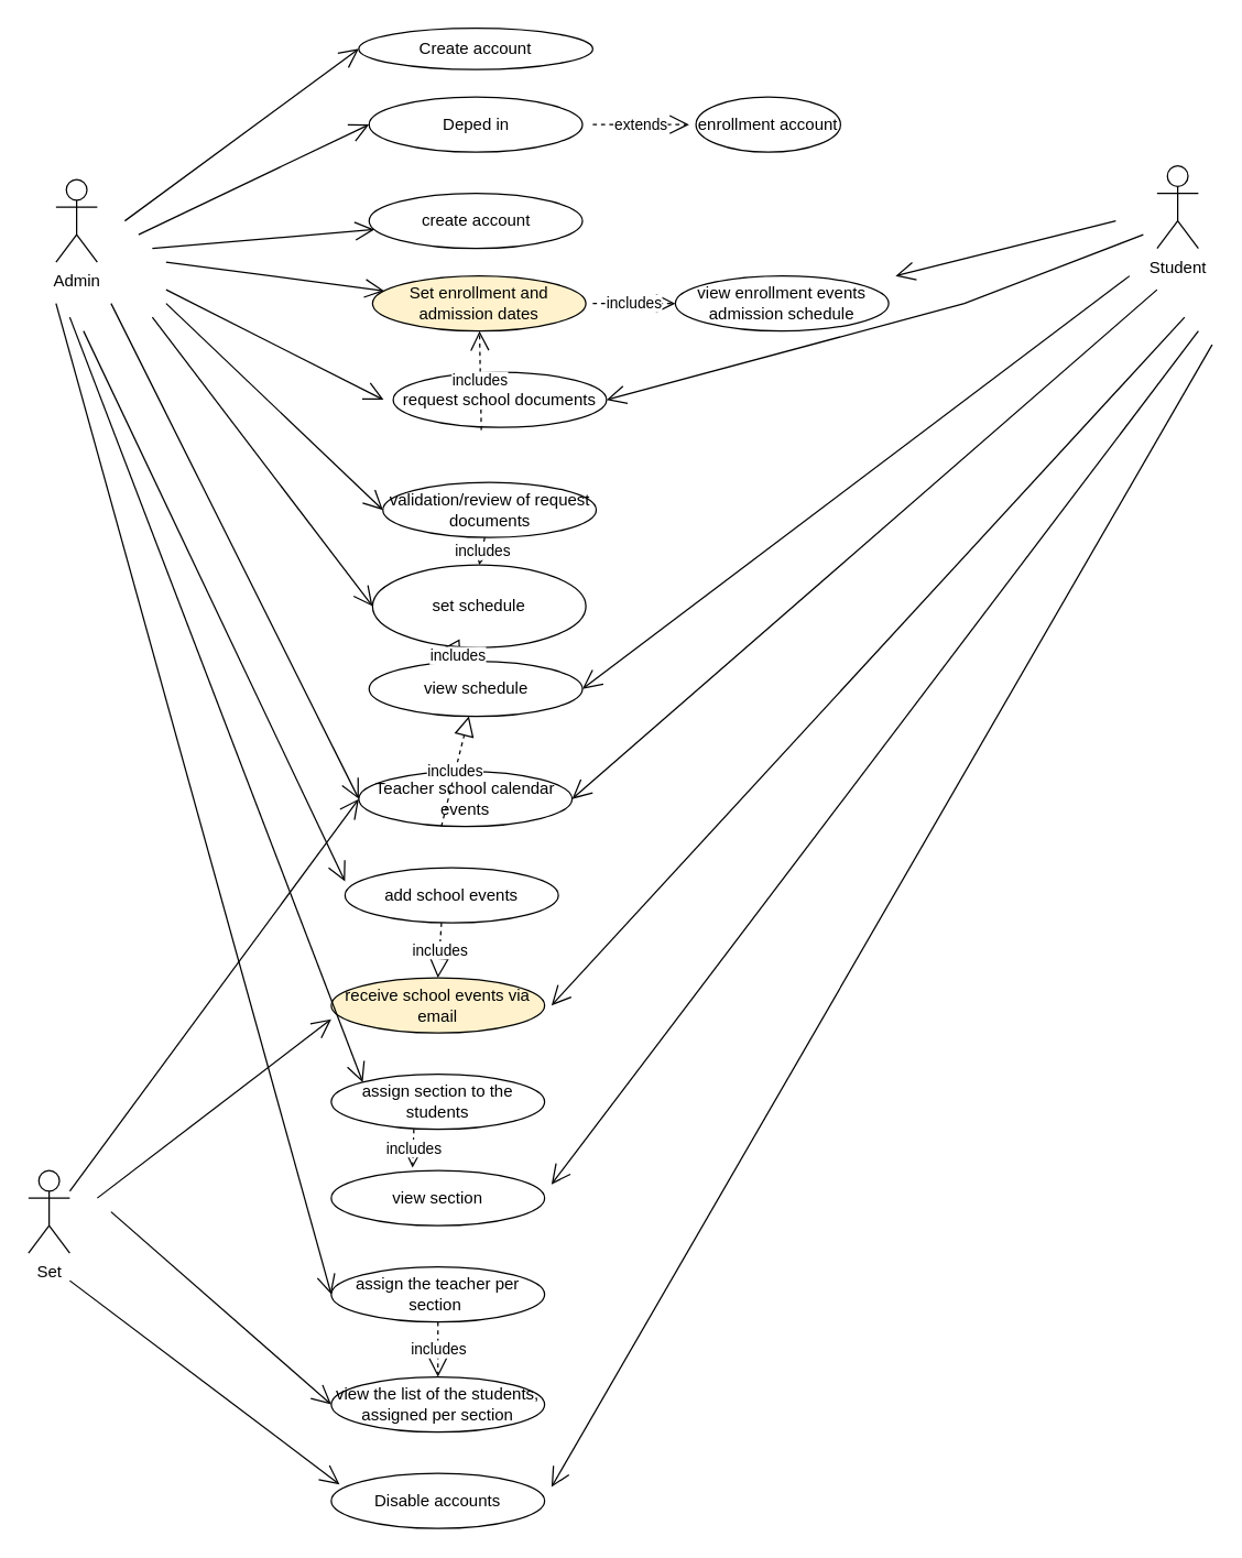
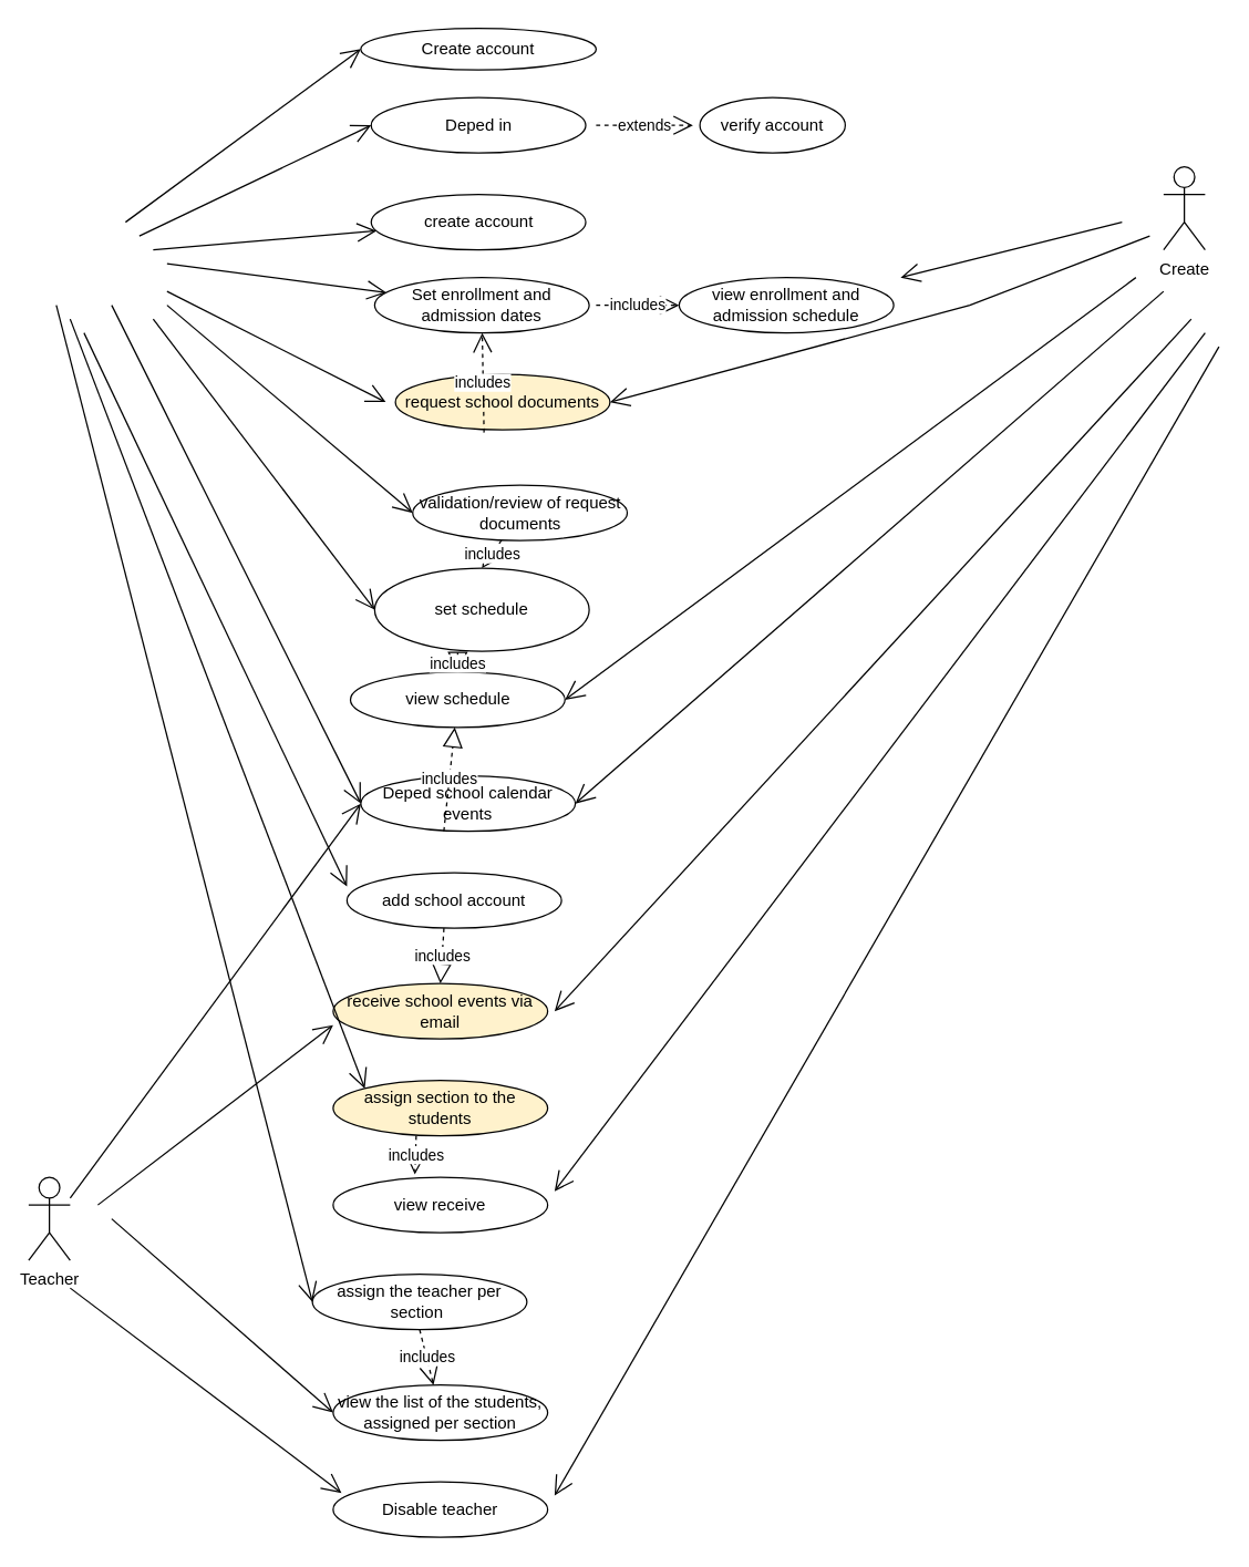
  <mxCell id="0" />
  <mxCell id="1" parent="0" />
  <mxCell id="2" value="Create account" style="ellipse;whiteSpace=wrap;html=1;" vertex="1" parent="1"><mxGeometry x="260" y="20" width="170" height="30" as="geometry" /></mxCell>
- <mxCell id="3" value="enrollment account" style="ellipse;whiteSpace=wrap;html=1;" vertex="1" parent="1"><mxGeometry x="505" y="70" width="105" height="40" as="geometry" /></mxCell>
+ <mxCell id="3" value="verify account" style="ellipse;whiteSpace=wrap;html=1;" vertex="1" parent="1"><mxGeometry x="505" y="70" width="105" height="40" as="geometry" /></mxCell>
  <mxCell id="4" value="Deped in" style="ellipse;whiteSpace=wrap;html=1;" vertex="1" parent="1"><mxGeometry x="267.5" y="70" width="155" height="40" as="geometry" /></mxCell>
- <mxCell id="5" value="Set" style="shape=umlActor;verticalLabelPosition=bottom;verticalAlign=top;html=1;" vertex="1" parent="1"><mxGeometry x="20" y="850" width="30" height="60" as="geometry" /></mxCell>
- <mxCell id="6" value="Student" style="shape=umlActor;verticalLabelPosition=bottom;verticalAlign=top;html=1;" vertex="1" parent="1"><mxGeometry x="840" y="120" width="30" height="60" as="geometry" /></mxCell>
- <mxCell id="7" value="Admin" style="shape=umlActor;verticalLabelPosition=bottom;verticalAlign=top;html=1;" vertex="1" parent="1"><mxGeometry x="40" y="130" width="30" height="60" as="geometry" /></mxCell>
+ <mxCell id="5" value="Teacher" style="shape=umlActor;verticalLabelPosition=bottom;verticalAlign=top;html=1;" vertex="1" parent="1"><mxGeometry x="20" y="850" width="30" height="60" as="geometry" /></mxCell>
+ <mxCell id="6" value="Create" style="shape=umlActor;verticalLabelPosition=bottom;verticalAlign=top;html=1;" vertex="1" parent="1"><mxGeometry x="840" y="120" width="30" height="60" as="geometry" /></mxCell>
  <mxCell id="8" value="extends" style="endArrow=open;endSize=12;dashed=1;html=1;rounded=0;" edge="1" parent="1"><mxGeometry width="160" relative="1" as="geometry"><mxPoint x="430" y="90" as="sourcePoint" /><mxPoint x="500" y="90" as="targetPoint" /></mxGeometry></mxCell>
  <mxCell id="9" value="create account" style="ellipse;whiteSpace=wrap;html=1;" vertex="1" parent="1"><mxGeometry x="267.5" y="140" width="155" height="40" as="geometry" /></mxCell>
- <mxCell id="10" value="Set enrollment and admission dates" style="ellipse;whiteSpace=wrap;html=1;fillColor=#fff2cc;" vertex="1" parent="1"><mxGeometry x="270" y="200" width="155" height="40" as="geometry" /></mxCell>
- <mxCell id="11" value="view enrollment events admission schedule" style="ellipse;whiteSpace=wrap;html=1;" vertex="1" parent="1"><mxGeometry x="490" y="200" width="155" height="40" as="geometry" /></mxCell>
+ <mxCell id="10" value="Set enrollment and admission dates" style="ellipse;whiteSpace=wrap;html=1;" vertex="1" parent="1"><mxGeometry x="270" y="200" width="155" height="40" as="geometry" /></mxCell>
+ <mxCell id="11" value="view enrollment and admission schedule" style="ellipse;whiteSpace=wrap;html=1;" vertex="1" parent="1"><mxGeometry x="490" y="200" width="155" height="40" as="geometry" /></mxCell>
  <mxCell id="12" value="includes" style="endArrow=open;endSize=12;dashed=1;html=1;rounded=0;" edge="1" parent="1" target="11"><mxGeometry width="160" relative="1" as="geometry"><mxPoint x="430" y="220" as="sourcePoint" /><mxPoint x="510" y="100" as="targetPoint" /><Array as="points"><mxPoint x="450" y="220" /></Array></mxGeometry></mxCell>
- <mxCell id="13" value="request school documents" style="ellipse;whiteSpace=wrap;html=1;" vertex="1" parent="1"><mxGeometry x="285" y="270" width="155" height="40" as="geometry" /></mxCell>
+ <mxCell id="13" value="request school documents" style="ellipse;whiteSpace=wrap;html=1;fillColor=#fff2cc;" vertex="1" parent="1"><mxGeometry x="285" y="270" width="155" height="40" as="geometry" /></mxCell>
  <mxCell id="14" value="" style="endArrow=open;endFill=1;endSize=12;html=1;rounded=0;entryX=1;entryY=0.5;entryDx=0;entryDy=0;" edge="1" parent="1" target="13"><mxGeometry width="160" relative="1" as="geometry"><mxPoint x="830" y="170" as="sourcePoint" /><mxPoint x="730" y="370" as="targetPoint" /><Array as="points"><mxPoint x="700" y="220" /></Array></mxGeometry></mxCell>
- <mxCell id="15" value="validation/review of request documents" style="ellipse;whiteSpace=wrap;html=1;" vertex="1" parent="1"><mxGeometry x="277.5" y="350" width="155" height="40" as="geometry" /></mxCell>
+ <mxCell id="15" value="validation/review of request documents" style="ellipse;whiteSpace=wrap;html=1;" vertex="1" parent="1"><mxGeometry x="297.5" y="350" width="155" height="40" as="geometry" /></mxCell>
  <mxCell id="16" value="set schedule" style="ellipse;whiteSpace=wrap;html=1;" vertex="1" parent="1"><mxGeometry x="270" y="410" width="155" height="60" as="geometry" /></mxCell>
- <mxCell id="17" value="view schedule" style="ellipse;whiteSpace=wrap;html=1;" vertex="1" parent="1"><mxGeometry x="267.5" y="480" width="155" height="40" as="geometry" /></mxCell>
+ <mxCell id="17" value="view schedule" style="ellipse;whiteSpace=wrap;html=1;" vertex="1" parent="1"><mxGeometry x="252.5" y="485" width="155" height="40" as="geometry" /></mxCell>
  <mxCell id="18" value="includes" style="endArrow=open;endSize=12;dashed=1;html=1;rounded=0;exitX=0.413;exitY=1.05;exitDx=0;exitDy=0;exitPerimeter=0;" edge="1" parent="1" source="13" target="10"><mxGeometry width="160" relative="1" as="geometry"><mxPoint x="350" y="390" as="sourcePoint" /><mxPoint x="600" y="380" as="targetPoint" /></mxGeometry></mxCell>
  <mxCell id="19" value="includes" style="endArrow=block;dashed=1;endFill=0;endSize=12;html=1;rounded=0;entryX=0.5;entryY=0;entryDx=0;entryDy=0;" edge="1" parent="1" source="15" target="16"><mxGeometry width="160" relative="1" as="geometry"><mxPoint x="540" y="350" as="sourcePoint" /><mxPoint x="270" y="380" as="targetPoint" /></mxGeometry></mxCell>
  <mxCell id="20" value="includes" style="endArrow=block;dashed=1;endFill=0;endSize=12;html=1;rounded=0;exitX=0.387;exitY=1.05;exitDx=0;exitDy=0;exitPerimeter=0;" edge="1" parent="1" source="16" target="17"><mxGeometry width="160" relative="1" as="geometry"><mxPoint x="150" y="279.5" as="sourcePoint" /><mxPoint x="280" y="280" as="targetPoint" /><Array as="points" /></mxGeometry></mxCell>
  <mxCell id="21" value="" style="endArrow=open;endFill=1;endSize=12;html=1;rounded=0;entryX=0;entryY=0.5;entryDx=0;entryDy=0;" edge="1" parent="1" target="2"><mxGeometry width="160" relative="1" as="geometry"><mxPoint x="90" y="160" as="sourcePoint" /><mxPoint x="250" y="160" as="targetPoint" /></mxGeometry></mxCell>
  <mxCell id="22" value="" style="endArrow=open;endFill=1;endSize=12;html=1;rounded=0;entryX=0;entryY=0.5;entryDx=0;entryDy=0;" edge="1" parent="1" target="4"><mxGeometry width="160" relative="1" as="geometry"><mxPoint x="100" y="170" as="sourcePoint" /><mxPoint x="270" y="45" as="targetPoint" /></mxGeometry></mxCell>
  <mxCell id="23" value="" style="endArrow=open;endFill=1;endSize=12;html=1;rounded=0;" edge="1" parent="1" target="9"><mxGeometry width="160" relative="1" as="geometry"><mxPoint x="110" y="180" as="sourcePoint" /><mxPoint x="277.5" y="100" as="targetPoint" /></mxGeometry></mxCell>
  <mxCell id="24" value="" style="endArrow=open;endFill=1;endSize=12;html=1;rounded=0;" edge="1" parent="1" target="10"><mxGeometry width="160" relative="1" as="geometry"><mxPoint x="120" y="190" as="sourcePoint" /><mxPoint x="281.399" y="176.264" as="targetPoint" /></mxGeometry></mxCell>
  <mxCell id="25" value="" style="endArrow=open;endFill=1;endSize=12;html=1;rounded=0;" edge="1" parent="1"><mxGeometry width="160" relative="1" as="geometry"><mxPoint x="120" y="210" as="sourcePoint" /><mxPoint x="278" y="290" as="targetPoint" /></mxGeometry></mxCell>
  <mxCell id="26" value="" style="endArrow=open;endFill=1;endSize=12;html=1;rounded=0;entryX=0;entryY=0.5;entryDx=0;entryDy=0;" edge="1" parent="1" target="15"><mxGeometry width="160" relative="1" as="geometry"><mxPoint x="120" y="220" as="sourcePoint" /><mxPoint x="277.5" y="380" as="targetPoint" /></mxGeometry></mxCell>
  <mxCell id="27" value="" style="endArrow=open;endFill=1;endSize=12;html=1;rounded=0;entryX=0;entryY=0.5;entryDx=0;entryDy=0;" edge="1" parent="1" target="16"><mxGeometry width="160" relative="1" as="geometry"><mxPoint x="110" y="230" as="sourcePoint" /><mxPoint x="260" y="420" as="targetPoint" /></mxGeometry></mxCell>
  <mxCell id="28" value="" style="endArrow=open;endFill=1;endSize=12;html=1;rounded=0;" edge="1" parent="1"><mxGeometry width="160" relative="1" as="geometry"><mxPoint x="810" y="160" as="sourcePoint" /><mxPoint x="650" y="200" as="targetPoint" /></mxGeometry></mxCell>
  <mxCell id="29" value="" style="endArrow=open;endFill=1;endSize=12;html=1;rounded=0;entryX=1;entryY=0.5;entryDx=0;entryDy=0;" edge="1" parent="1" target="17"><mxGeometry width="160" relative="1" as="geometry"><mxPoint x="820" y="200" as="sourcePoint" /><mxPoint x="660" y="240" as="targetPoint" /></mxGeometry></mxCell>
- <mxCell id="30" value="Teacher school calendar events" style="ellipse;whiteSpace=wrap;html=1;" vertex="1" parent="1"><mxGeometry x="260" y="560" width="155" height="40" as="geometry" /></mxCell>
- <mxCell id="31" value="add school events" style="ellipse;whiteSpace=wrap;html=1;" vertex="1" parent="1"><mxGeometry x="250" y="630" width="155" height="40" as="geometry" /></mxCell>
+ <mxCell id="30" value="Deped school calendar events" style="ellipse;whiteSpace=wrap;html=1;" vertex="1" parent="1"><mxGeometry x="260" y="560" width="155" height="40" as="geometry" /></mxCell>
+ <mxCell id="31" value="add school account" style="ellipse;whiteSpace=wrap;html=1;" vertex="1" parent="1"><mxGeometry x="250" y="630" width="155" height="40" as="geometry" /></mxCell>
  <mxCell id="32" value="receive school events via email" style="ellipse;whiteSpace=wrap;html=1;fillColor=#fff2cc;" vertex="1" parent="1"><mxGeometry x="240" y="710" width="155" height="40" as="geometry" /></mxCell>
- <mxCell id="33" value="assign section to the students" style="ellipse;whiteSpace=wrap;html=1;" vertex="1" parent="1"><mxGeometry x="240" y="780" width="155" height="40" as="geometry" /></mxCell>
+ <mxCell id="33" value="assign section to the students" style="ellipse;whiteSpace=wrap;html=1;fillColor=#fff2cc;" vertex="1" parent="1"><mxGeometry x="240" y="780" width="155" height="40" as="geometry" /></mxCell>
  <mxCell id="34" value="view the list of the students, assigned per section" style="ellipse;whiteSpace=wrap;html=1;" vertex="1" parent="1"><mxGeometry x="240" y="1000" width="155" height="40" as="geometry" /></mxCell>
  <mxCell id="35" value="includes" style="endArrow=block;dashed=1;endFill=0;endSize=12;html=1;rounded=0;exitX=0.387;exitY=1;exitDx=0;exitDy=0;exitPerimeter=0;" edge="1" parent="1" source="30" target="17"><mxGeometry width="160" relative="1" as="geometry"><mxPoint x="328" y="610" as="sourcePoint" /><mxPoint x="490" y="590" as="targetPoint" /></mxGeometry></mxCell>
  <mxCell id="36" value="includes" style="endArrow=block;dashed=1;endFill=0;endSize=12;html=1;rounded=0;entryX=0.5;entryY=0;entryDx=0;entryDy=0;exitX=0.452;exitY=1;exitDx=0;exitDy=0;exitPerimeter=0;" edge="1" parent="1" source="31" target="32"><mxGeometry width="160" relative="1" as="geometry"><mxPoint x="310" y="660" as="sourcePoint" /><mxPoint x="470" y="660" as="targetPoint" /></mxGeometry></mxCell>
- <mxCell id="37" value="Disable accounts" style="ellipse;whiteSpace=wrap;html=1;" vertex="1" parent="1"><mxGeometry x="240" y="1070" width="155" height="40" as="geometry" /></mxCell>
+ <mxCell id="37" value="Disable teacher" style="ellipse;whiteSpace=wrap;html=1;" vertex="1" parent="1"><mxGeometry x="240" y="1070" width="155" height="40" as="geometry" /></mxCell>
  <mxCell id="38" value="" style="endArrow=open;endFill=1;endSize=12;html=1;rounded=0;entryX=0;entryY=0.5;entryDx=0;entryDy=0;" edge="1" parent="1"><mxGeometry width="160" relative="1" as="geometry"><mxPoint x="80" y="220" as="sourcePoint" /><mxPoint x="260" y="580" as="targetPoint" /></mxGeometry></mxCell>
  <mxCell id="39" value="" style="endArrow=open;endFill=1;endSize=12;html=1;rounded=0;entryX=0;entryY=0.75;entryDx=0;entryDy=0;entryPerimeter=0;" edge="1" parent="1" target="32"><mxGeometry width="160" relative="1" as="geometry"><mxPoint x="70" y="870" as="sourcePoint" /><mxPoint x="230" y="730" as="targetPoint" /></mxGeometry></mxCell>
  <mxCell id="40" value="" style="endArrow=open;endFill=1;endSize=12;html=1;rounded=0;entryX=1;entryY=0.5;entryDx=0;entryDy=0;" edge="1" parent="1"><mxGeometry width="160" relative="1" as="geometry"><mxPoint x="840" y="210" as="sourcePoint" /><mxPoint x="415" y="580" as="targetPoint" /></mxGeometry></mxCell>
  <mxCell id="41" value="" style="endArrow=open;endFill=1;endSize=12;html=1;rounded=0;" edge="1" parent="1"><mxGeometry width="160" relative="1" as="geometry"><mxPoint x="860" y="230" as="sourcePoint" /><mxPoint x="400" y="730" as="targetPoint" /></mxGeometry></mxCell>
  <mxCell id="42" value="" style="endArrow=open;endFill=1;endSize=12;html=1;rounded=0;" edge="1" parent="1"><mxGeometry width="160" relative="1" as="geometry"><mxPoint x="60" y="240" as="sourcePoint" /><mxPoint x="250" y="640" as="targetPoint" /></mxGeometry></mxCell>
  <mxCell id="43" value="" style="endArrow=open;endFill=1;endSize=12;html=1;rounded=0;entryX=0;entryY=0;entryDx=0;entryDy=0;" edge="1" parent="1" target="33"><mxGeometry width="160" relative="1" as="geometry"><mxPoint x="50" y="230" as="sourcePoint" /><mxPoint x="230" y="810" as="targetPoint" /></mxGeometry></mxCell>
  <mxCell id="44" value="" style="endArrow=open;endFill=1;endSize=12;html=1;rounded=0;entryX=0;entryY=0.5;entryDx=0;entryDy=0;" edge="1" parent="1" target="34"><mxGeometry width="160" relative="1" as="geometry"><mxPoint x="80" y="880" as="sourcePoint" /><mxPoint x="250" y="750" as="targetPoint" /></mxGeometry></mxCell>
- <mxCell id="45" value="assign the teacher per section&amp;nbsp;" style="ellipse;whiteSpace=wrap;html=1;" vertex="1" parent="1"><mxGeometry x="240" y="920" width="155" height="40" as="geometry" /></mxCell>
- <mxCell id="46" value="view section" style="ellipse;whiteSpace=wrap;html=1;" vertex="1" parent="1"><mxGeometry x="240" y="850" width="155" height="40" as="geometry" /></mxCell>
+ <mxCell id="45" value="assign the teacher per section&amp;nbsp;" style="ellipse;whiteSpace=wrap;html=1;" vertex="1" parent="1"><mxGeometry x="225" y="920" width="155" height="40" as="geometry" /></mxCell>
+ <mxCell id="46" value="view receive" style="ellipse;whiteSpace=wrap;html=1;" vertex="1" parent="1"><mxGeometry x="240" y="850" width="155" height="40" as="geometry" /></mxCell>
  <mxCell id="47" value="includes" style="endArrow=open;endSize=12;dashed=1;html=1;rounded=0;entryX=0.381;entryY=-0.05;entryDx=0;entryDy=0;entryPerimeter=0;" edge="1" parent="1" target="46"><mxGeometry width="160" relative="1" as="geometry"><mxPoint x="300" y="820" as="sourcePoint" /><mxPoint x="460" y="820" as="targetPoint" /></mxGeometry></mxCell>
  <mxCell id="48" value="includes" style="endArrow=open;endSize=12;dashed=1;html=1;rounded=0;exitX=0.5;exitY=1;exitDx=0;exitDy=0;" edge="1" parent="1" source="45" target="34"><mxGeometry width="160" relative="1" as="geometry"><mxPoint x="250" y="860" as="sourcePoint" /><mxPoint x="410" y="860" as="targetPoint" /></mxGeometry></mxCell>
  <mxCell id="49" value="" style="endArrow=open;endFill=1;endSize=12;html=1;rounded=0;entryX=0.039;entryY=0.2;entryDx=0;entryDy=0;entryPerimeter=0;" edge="1" parent="1" target="37"><mxGeometry width="160" relative="1" as="geometry"><mxPoint x="50" y="930" as="sourcePoint" /><mxPoint x="256.474" y="1051.673" as="targetPoint" /></mxGeometry></mxCell>
  <mxCell id="50" value="" style="endArrow=open;endFill=1;endSize=12;html=1;rounded=0;entryX=0;entryY=0.5;entryDx=0;entryDy=0;" edge="1" parent="1" target="45"><mxGeometry width="160" relative="1" as="geometry"><mxPoint x="40" y="220" as="sourcePoint" /><mxPoint x="272.877" y="795.812" as="targetPoint" /></mxGeometry></mxCell>
  <mxCell id="51" value="" style="endArrow=open;endFill=1;endSize=12;html=1;rounded=0;" edge="1" parent="1"><mxGeometry width="160" relative="1" as="geometry"><mxPoint x="870" y="240" as="sourcePoint" /><mxPoint x="400" y="860" as="targetPoint" /></mxGeometry></mxCell>
  <mxCell id="52" value="" style="endArrow=open;endFill=1;endSize=12;html=1;rounded=0;" edge="1" parent="1"><mxGeometry width="160" relative="1" as="geometry"><mxPoint x="880" y="250" as="sourcePoint" /><mxPoint x="400" y="1080" as="targetPoint" /></mxGeometry></mxCell>
  <mxCell id="53" value="" style="endArrow=open;endFill=1;endSize=12;html=1;rounded=0;" edge="1" parent="1"><mxGeometry width="160" relative="1" as="geometry"><mxPoint x="50" y="865" as="sourcePoint" /><mxPoint x="260" y="580" as="targetPoint" /></mxGeometry></mxCell>
